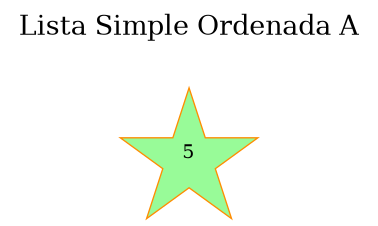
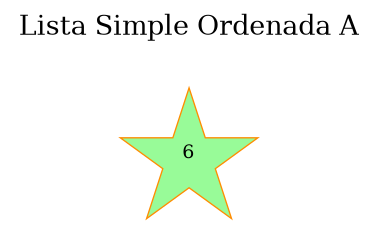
  digraph {
    fontsize=20
    label="Lista Simple Ordenada A"
    labelloc=t
    rankdir=LR
-   n1 [color=darkorange fontcolor=black label=5 shape=star style=filled fillcolor=palegreen]
+   n1 [color=darkorange fontcolor=black label=6 shape=star style=filled fillcolor=palegreen]
  }
